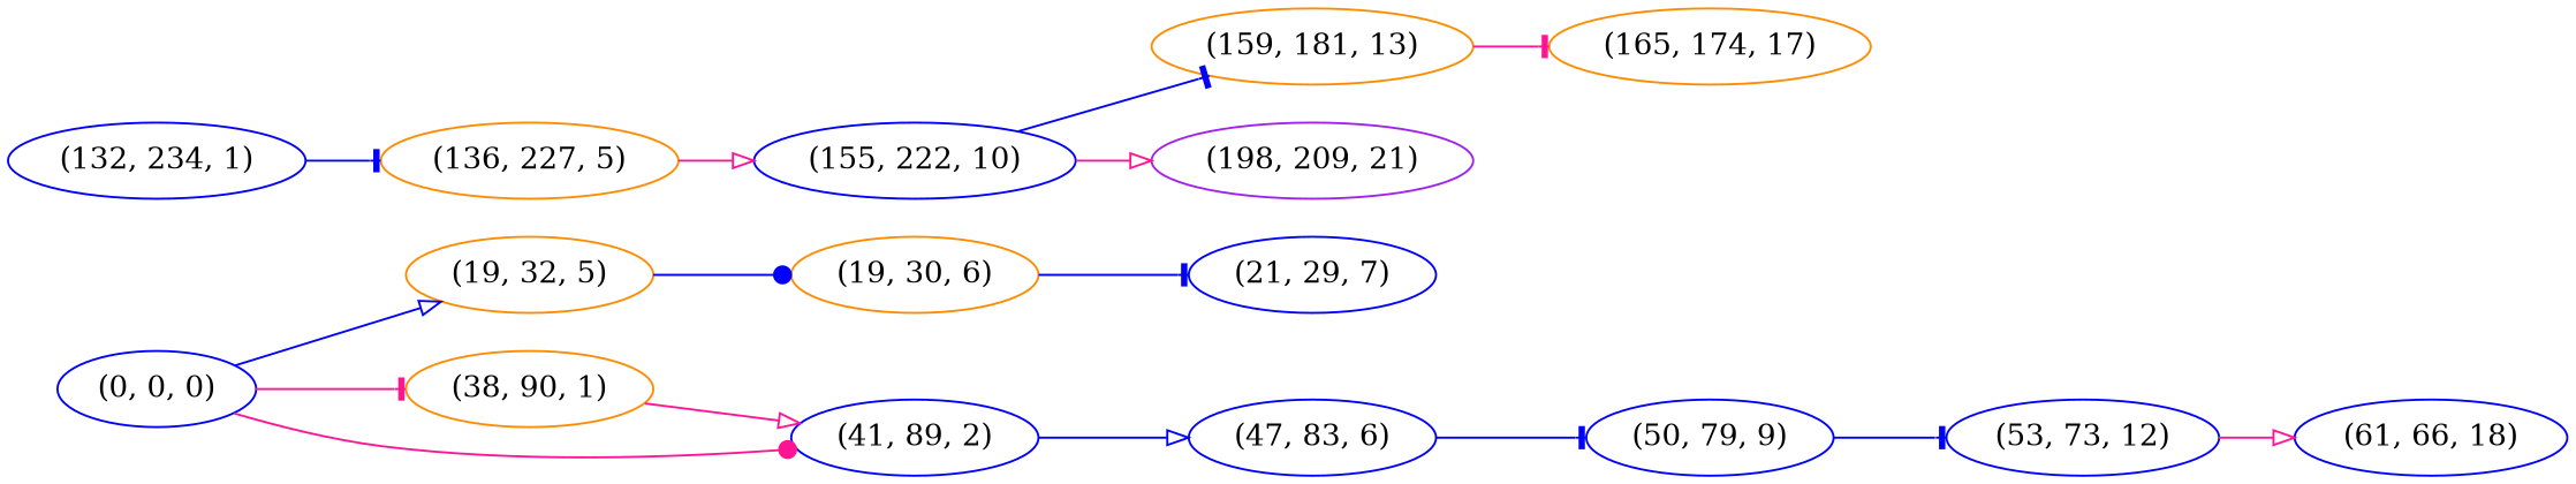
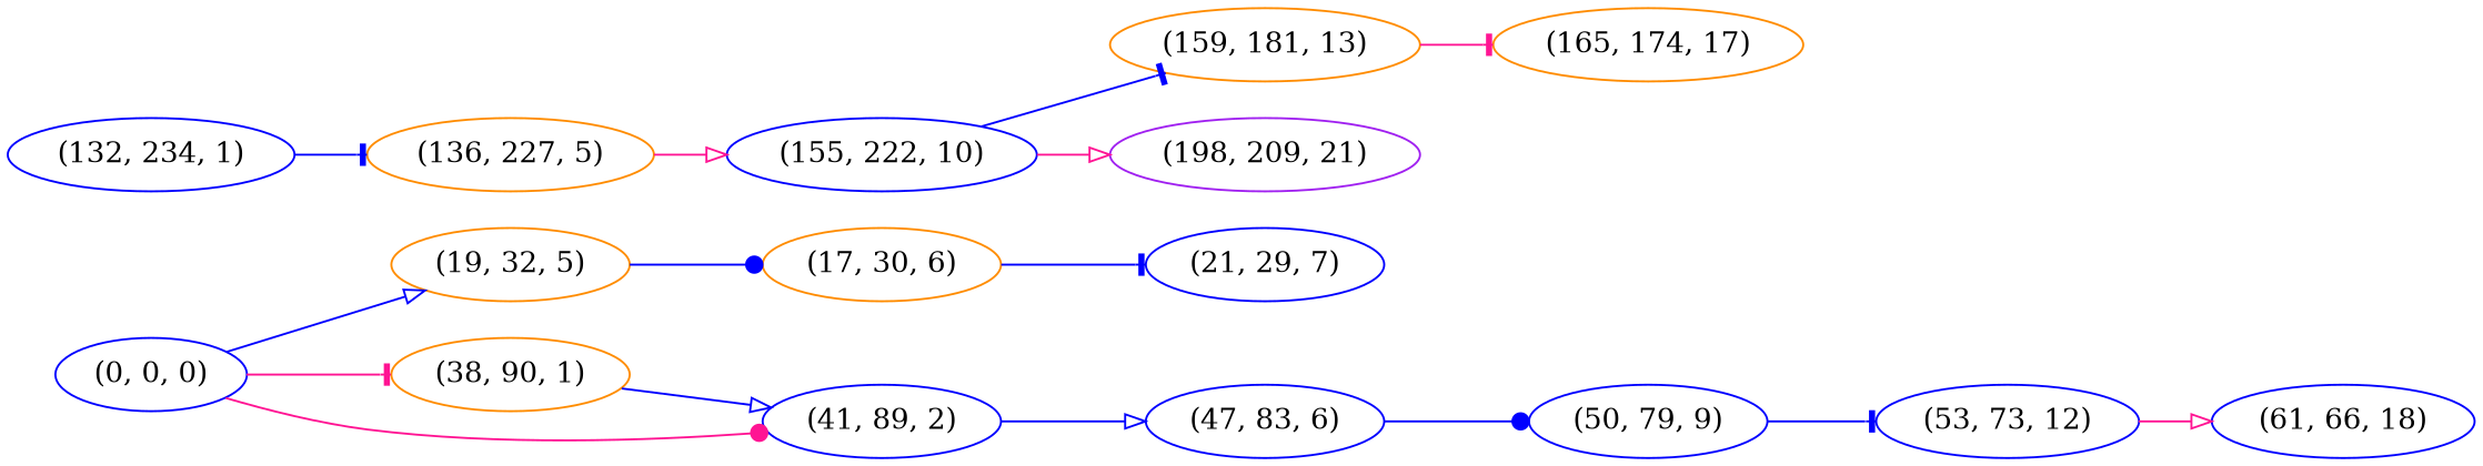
  digraph {
    rankdir=LR
    node [color=blue]
    edge [arrowhead=tee color=blue]
    n1 [color=darkorange label="(19, 32, 5)"]
    "(0, 0, 0)"
    "(38, 90, 1)" [color=darkorange]
    "(41, 89, 2)"
-   "(19, 30, 6)" [color=darkorange]
+   "(19, 30, 6)" [color=darkorange label="(17, 30, 6)"]
    "(136, 227, 5)" [color=darkorange]
    "(132, 234, 1)"
    "(21, 29, 7)"
    "(47, 83, 6)"
    "(50, 79, 9)"
    "(53, 73, 12)"
    "(61, 66, 18)"
    "(155, 222, 10)"
    "(159, 181, 13)" [color=darkorange]
    "(198, 209, 21)" [color=purple]
    "(165, 174, 17)" [color=darkorange]
    n1 -> "(19, 30, 6)" [arrowhead=dot]
    "(0, 0, 0)" -> n1 [arrowhead=onormal]
    "(0, 0, 0)" -> "(38, 90, 1)" [color=deeppink]
    "(0, 0, 0)" -> "(41, 89, 2)" [arrowhead=dot color=deeppink]
-   "(38, 90, 1)" -> "(41, 89, 2)" [arrowhead=onormal color=deeppink]
+   "(38, 90, 1)" -> "(41, 89, 2)" [arrowhead=onormal]
    "(41, 89, 2)" -> "(47, 83, 6)" [arrowhead=onormal]
    "(19, 30, 6)" -> "(21, 29, 7)"
    "(136, 227, 5)" -> "(155, 222, 10)" [arrowhead=onormal color=deeppink]
    "(132, 234, 1)" -> "(136, 227, 5)"
-   "(47, 83, 6)" -> "(50, 79, 9)"
+   "(47, 83, 6)" -> "(50, 79, 9)" [arrowhead=dot]
    "(50, 79, 9)" -> "(53, 73, 12)"
    "(53, 73, 12)" -> "(61, 66, 18)" [arrowhead=onormal color=deeppink]
    "(155, 222, 10)" -> "(159, 181, 13)"
    "(155, 222, 10)" -> "(198, 209, 21)" [arrowhead=onormal color=deeppink]
    "(159, 181, 13)" -> "(165, 174, 17)" [color=deeppink]
  }
